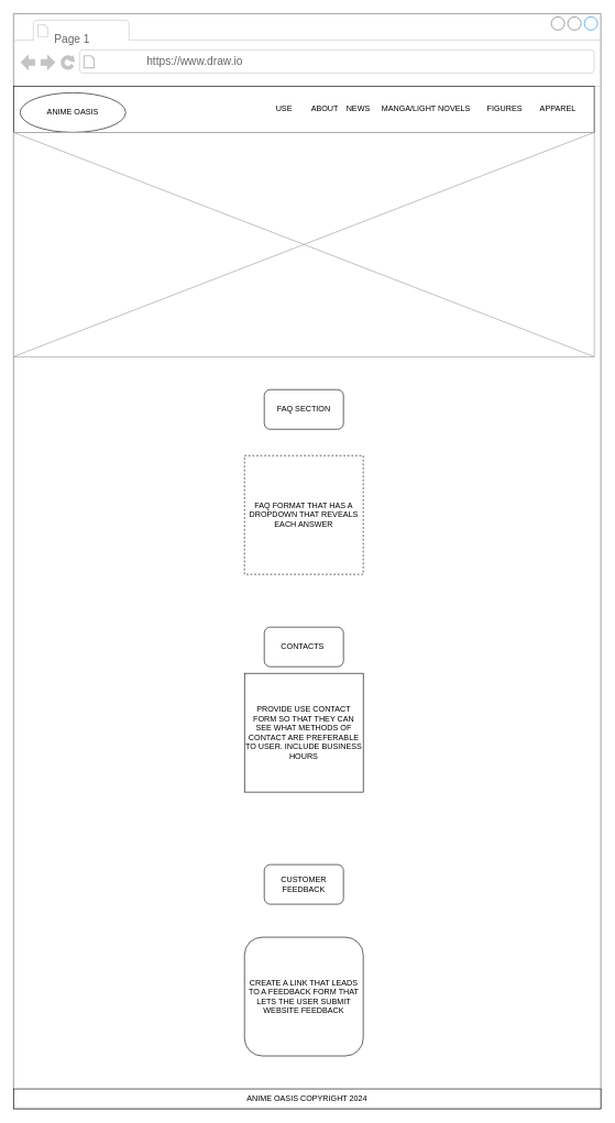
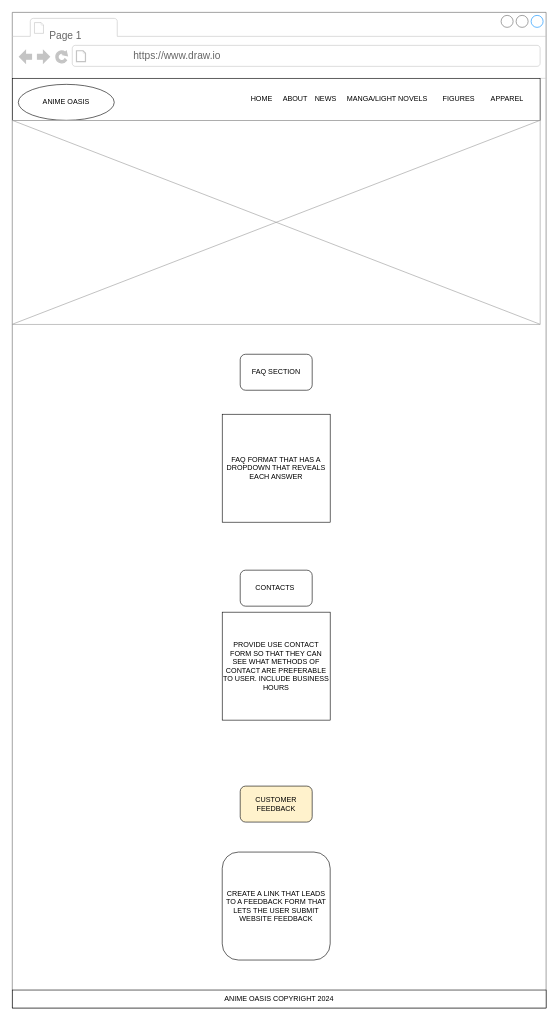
  <mxCell id="0" />
  <mxCell id="1" parent="0" />
  <mxCell id="2" value="" style="strokeWidth=1;shadow=0;dashed=0;align=center;html=1;shape=mxgraph.mockup.containers.browserWindow;rSize=0;strokeColor=#666666;strokeColor2=#008cff;strokeColor3=#c4c4c4;mainText=,;recursiveResize=0;" vertex="1" parent="1"><mxGeometry x="20" y="20" width="890" height="1660" as="geometry" /></mxCell>
  <mxCell id="3" value="Page 1" style="strokeWidth=1;shadow=0;dashed=0;align=center;html=1;shape=mxgraph.mockup.containers.anchor;fontSize=17;fontColor=#666666;align=left;whiteSpace=wrap;" vertex="1" parent="2"><mxGeometry x="60" y="27" width="110" height="26" as="geometry" /></mxCell>
  <mxCell id="4" value="https://www.draw.io" style="strokeWidth=1;shadow=0;dashed=0;align=center;html=1;shape=mxgraph.mockup.containers.anchor;rSize=0;fontSize=17;fontColor=#666666;align=left;" vertex="1" parent="2"><mxGeometry x="200" y="60" width="250" height="26" as="geometry" /></mxCell>
- <mxCell id="5" value="&lt;div style=&quot;&quot;&gt;&lt;span style=&quot;background-color: initial;&quot;&gt;USE&amp;nbsp;&lt;/span&gt;&lt;span style=&quot;background-color: initial; white-space: pre;&quot;&gt;&#09;&lt;/span&gt;&lt;span style=&quot;background-color: initial;&quot;&gt;ABOUT&amp;nbsp;&lt;/span&gt;&lt;span style=&quot;background-color: initial; white-space: pre;&quot;&gt;&#09;&lt;/span&gt;&lt;span style=&quot;background-color: initial;&quot;&gt;NEWS&amp;nbsp;&lt;/span&gt;&lt;span style=&quot;background-color: initial; white-space: pre;&quot;&gt;&#09;&lt;/span&gt;&lt;span style=&quot;background-color: initial;&quot;&gt;MANGA/LIGHT NOVELS&amp;nbsp;&lt;/span&gt;&lt;span style=&quot;background-color: initial; white-space: pre;&quot;&gt;&#09;&lt;/span&gt;&lt;span style=&quot;background-color: initial;&quot;&gt;FIGURES&amp;nbsp;&lt;/span&gt;&lt;span style=&quot;background-color: initial; white-space: pre;&quot;&gt;&#09;&lt;/span&gt;&lt;span style=&quot;background-color: initial;&quot;&gt;APPAREL&lt;span style=&quot;white-space: pre;&quot;&gt;&#09;&lt;/span&gt;&lt;/span&gt;&lt;/div&gt;" style="rounded=0;whiteSpace=wrap;html=1;align=right;" vertex="1" parent="2"><mxGeometry y="110" width="880" height="70" as="geometry" /></mxCell>
+ <mxCell id="5" value="&lt;div style=&quot;&quot;&gt;&lt;span style=&quot;background-color: initial;&quot;&gt;HOME&amp;nbsp;&lt;/span&gt;&lt;span style=&quot;background-color: initial; white-space: pre;&quot;&gt;&#09;&lt;/span&gt;&lt;span style=&quot;background-color: initial;&quot;&gt;ABOUT&amp;nbsp;&lt;/span&gt;&lt;span style=&quot;background-color: initial; white-space: pre;&quot;&gt;&#09;&lt;/span&gt;&lt;span style=&quot;background-color: initial;&quot;&gt;NEWS&amp;nbsp;&lt;/span&gt;&lt;span style=&quot;background-color: initial; white-space: pre;&quot;&gt;&#09;&lt;/span&gt;&lt;span style=&quot;background-color: initial;&quot;&gt;MANGA/LIGHT NOVELS&amp;nbsp;&lt;/span&gt;&lt;span style=&quot;background-color: initial; white-space: pre;&quot;&gt;&#09;&lt;/span&gt;&lt;span style=&quot;background-color: initial;&quot;&gt;FIGURES&amp;nbsp;&lt;/span&gt;&lt;span style=&quot;background-color: initial; white-space: pre;&quot;&gt;&#09;&lt;/span&gt;&lt;span style=&quot;background-color: initial;&quot;&gt;APPAREL&lt;span style=&quot;white-space: pre;&quot;&gt;&#09;&lt;/span&gt;&lt;/span&gt;&lt;/div&gt;" style="rounded=0;whiteSpace=wrap;html=1;align=right;" vertex="1" parent="2"><mxGeometry y="110" width="880" height="70" as="geometry" /></mxCell>
  <mxCell id="6" value="ANIME OASIS" style="ellipse;whiteSpace=wrap;html=1;" vertex="1" parent="2"><mxGeometry x="10" y="120" width="160" height="60" as="geometry" /></mxCell>
  <mxCell id="7" value="" style="verticalLabelPosition=bottom;shadow=0;dashed=0;align=center;html=1;verticalAlign=top;strokeWidth=1;shape=mxgraph.mockup.graphics.simpleIcon;strokeColor=#999999;" vertex="1" parent="2"><mxGeometry y="180" width="880" height="340" as="geometry" /></mxCell>
  <mxCell id="8" value="FAQ SECTION" style="rounded=1;whiteSpace=wrap;html=1;" vertex="1" parent="2"><mxGeometry x="380" y="570" width="120" height="60" as="geometry" /></mxCell>
- <mxCell id="9" value="FAQ FORMAT THAT HAS A DROPDOWN THAT REVEALS EACH ANSWER" style="whiteSpace=wrap;html=1;aspect=fixed;dashed=1;" vertex="1" parent="2"><mxGeometry x="350" y="670" width="180" height="180" as="geometry" /></mxCell>
+ <mxCell id="9" value="FAQ FORMAT THAT HAS A DROPDOWN THAT REVEALS EACH ANSWER" style="whiteSpace=wrap;html=1;aspect=fixed;" vertex="1" parent="2"><mxGeometry x="350" y="670" width="180" height="180" as="geometry" /></mxCell>
  <mxCell id="10" value="CONTACTS&amp;nbsp;" style="rounded=1;whiteSpace=wrap;html=1;" vertex="1" parent="2"><mxGeometry x="380" y="930" width="120" height="60" as="geometry" /></mxCell>
- <mxCell id="11" value="CUSTOMER FEEDBACK" style="rounded=1;whiteSpace=wrap;html=1;" vertex="1" parent="2"><mxGeometry x="380" y="1290" width="120" height="60" as="geometry" /></mxCell>
+ <mxCell id="11" value="CUSTOMER FEEDBACK" style="rounded=1;whiteSpace=wrap;html=1;fillColor=#fff2cc;" vertex="1" parent="2"><mxGeometry x="380" y="1290" width="120" height="60" as="geometry" /></mxCell>
  <mxCell id="12" value="CREATE A LINK THAT LEADS TO A FEEDBACK FORM THAT LETS THE USER SUBMIT WEBSITE FEEDBACK" style="whiteSpace=wrap;html=1;aspect=fixed;rounded=1;" vertex="1" parent="2"><mxGeometry x="350" y="1400" width="180" height="180" as="geometry" /></mxCell>
  <mxCell id="13" value="ANIME OASIS COPYRIGHT 2024" style="rounded=0;whiteSpace=wrap;html=1;" vertex="1" parent="2"><mxGeometry y="1630" width="890" height="30" as="geometry" /></mxCell>
  <mxCell id="14" value="PROVIDE USE CONTACT FORM SO THAT THEY CAN SEE WHAT METHODS OF CONTACT ARE PREFERABLE TO USER. INCLUDE BUSINESS HOURS" style="whiteSpace=wrap;html=1;aspect=fixed;" vertex="1" parent="1"><mxGeometry x="370" y="1020" width="180" height="180" as="geometry" /></mxCell>
